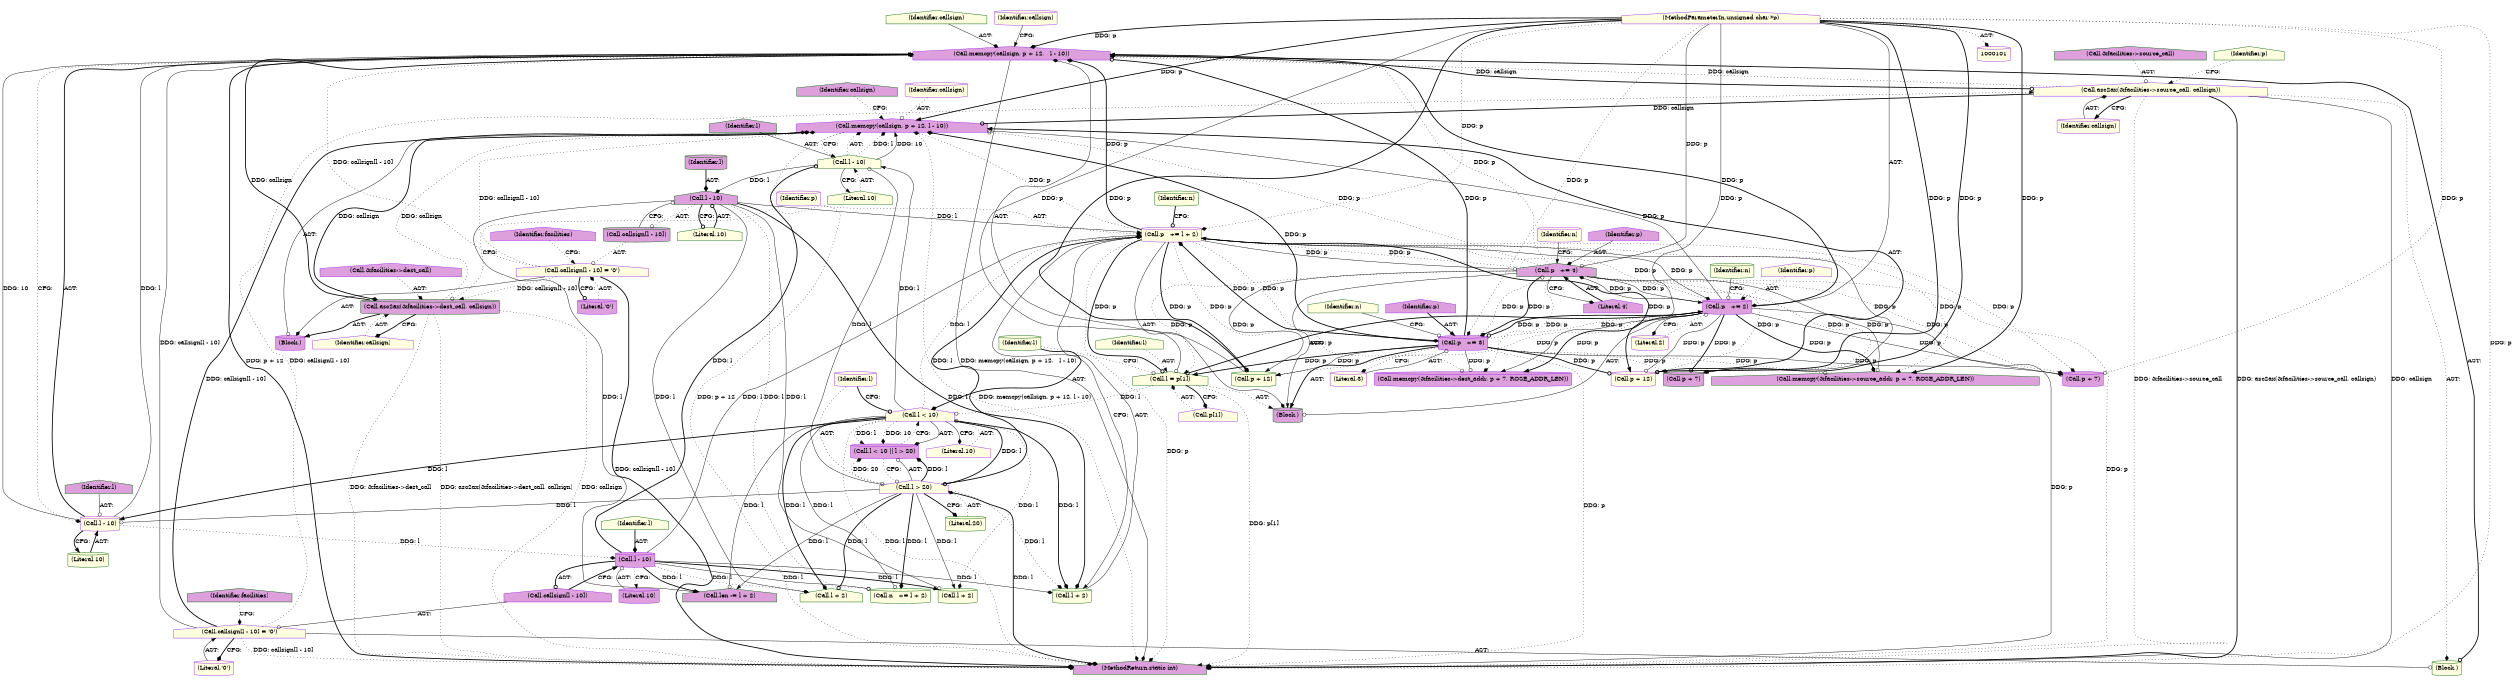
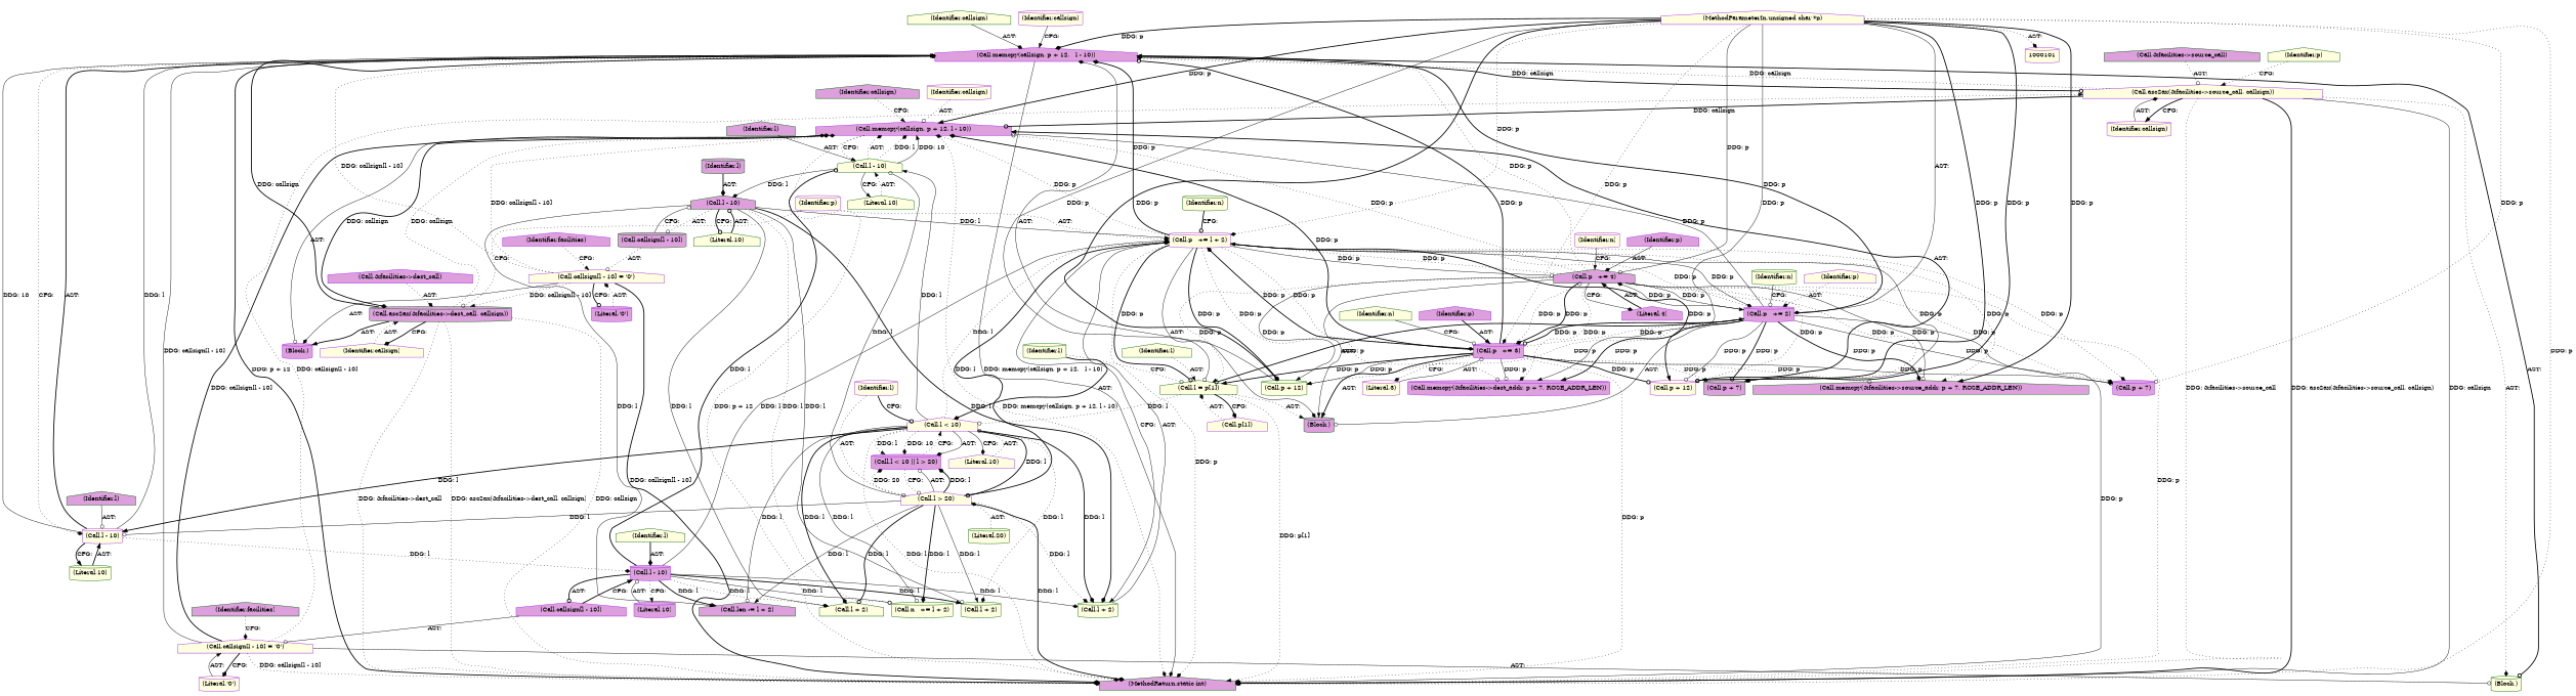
  digraph {
    node [color=purple fillcolor=lightyellow shape=house style=filled]
    edge [arrowhead=diamond style=dotted]
    n1 [fillcolor=plum label="(Call,memcpy(callsign, p + 12,   l - 10))"]
    n2 [label="(Call,asc2ax(&facilities->source_call, callsign))"]
    n3 [label="(Call,l - 10)" shape=cylinder]
    n4 [color=darkgreen label="(Block,)" shape=cylinder]
    n5 [color=darkgreen fillcolor=plum label="(MethodReturn,static int)"]
    n6 [fillcolor=plum label="(Call,memcpy(callsign, p + 12, l - 10))"]
    n7 [label="(Identifier,callsign)" shape=cylinder]
    n8 [fillcolor=plum label="(Call,l - 10)" shape=cylinder]
    n9 [color=darkgreen label="(Literal,10)" shape=cylinder]
    n10 [label="(Call,callsign[l - 10] = '\0')"]
    n11 [label="(Literal,'\0')" shape=cylinder]
    n12 [color=darkgreen fillcolor=plum label="(Call,asc2ax(&facilities->dest_call, callsign))" shape=cylinder]
    n13 [fillcolor=plum label="(Block,)" shape=cylinder]
    n14 [color=darkgreen label="(Call,l - 10)"]
    n15 [label="(Call,callsign[l - 10] = '\0')"]
    n16 [fillcolor=plum label="(Literal,'\0')" shape=cylinder]
    n17 [label="(Identifier,callsign)"]
    n18 [color=darkgreen fillcolor=plum label="(Call,l - 10)"]
    n19 [color=darkgreen label="(Literal,10)"]
    n20 [label="(MethodParameterIn,unsigned char *p)"]
    n21 [color=darkgreen fillcolor=plum label="(Call,p   += 4)"]
    n22 [fillcolor=plum label="(Call,p   += 2)" shape=cylinder]
    n23 [label="(Call,p   += l + 2)" shape=cylinder]
    n24 [color=darkgreen label="(Call,l = p[1])"]
    n25 [fillcolor=plum label="(Call,p   += 3)" shape=cylinder]
    n26 [color=darkgreen fillcolor=plum label="(Call,memcpy(&facilities->source_addr, p + 7, ROSE_ADDR_LEN))"]
    n27 [label="(Call,p + 12)" shape=cylinder]
    n28 [fillcolor=plum label="(Call,memcpy(&facilities->dest_addr, p + 7, ROSE_ADDR_LEN))" shape=cylinder]
    n29 [fillcolor=plum label="(Call,p + 7)" shape=cylinder]
    n30 [color=darkgreen fillcolor=plum label="(Call,p + 7)" shape=cylinder]
    n31 [color=darkgreen label="(Call,p + 12)" shape=cylinder]
    1000101 [shape=cylinder]
    n33 [fillcolor=plum label="(Literal,4)"]
    n34 [color=darkgreen fillcolor=plum label="(Block,)" shape=cylinder]
-   n35 [label="(Literal,2)" shape=cylinder]
    n36 [color=darkgreen label="(Call,l + 2)" shape=cylinder]
    n37 [label="(Call,l < 10)"]
    n38 [label="(Call,p[1])"]
    n39 [label="(Literal,3)" shape=cylinder]
    n40 [color=darkgreen fillcolor=plum label="(Call,len -= l + 2)"]
    n41 [color=darkgreen fillcolor=plum label="(Call,callsign[l - 10])" shape=cylinder]
    n42 [color=darkgreen label="(Call,l + 2)" shape=cylinder]
    n43 [color=darkgreen label="(Literal,10)"]
    n44 [color=darkgreen label="(Call,l + 2)"]
    n45 [color=darkgreen label="(Call,n   += l + 2)" shape=cylinder]
    n46 [fillcolor=plum label="(Call,callsign[l - 10])"]
    n47 [fillcolor=plum label="(Literal,10)" shape=cylinder]
    n48 [label="(Call,l > 20)"]
    n49 [fillcolor=plum label="(Call,l < 10 || l > 20)" shape=cylinder]
    n50 [label="(Literal,10)"]
    n51 [color=darkgreen label="(Literal,20)" shape=cylinder]
    n52 [label="(Identifier,n)" shape=cylinder]
    n53 [color=darkgreen fillcolor=plum label="(Identifier,facilities)"]
    n54 [color=darkgreen label="(Identifier,n)"]
    n55 [color=darkgreen label="(Identifier,l)"]
    n56 [color=darkgreen label="(Identifier,callsign)"]
    n57 [color=darkgreen label="(Identifier,n)" shape=cylinder]
    n58 [color=darkgreen label="(Identifier,l)"]
    n59 [fillcolor=plum label="(Identifier,facilities)"]
    n60 [color=darkgreen fillcolor=plum label="(Identifier,l)"]
    n61 [color=darkgreen fillcolor=plum label="(Identifier,l)" shape=cylinder]
    n62 [fillcolor=plum label="(Identifier,p)"]
    n63 [label="(Identifier,p)" shape=cylinder]
    n64 [color=darkgreen label="(Identifier,l)" shape=cylinder]
    n65 [fillcolor=plum label="(Call,&facilities->dest_call)"]
    n66 [color=darkgreen label="(Identifier,n)" shape=cylinder]
    n67 [label="(Identifier,callsign)" shape=cylinder]
    n68 [color=darkgreen fillcolor=plum label="(Call,&facilities->source_call)"]
    n69 [fillcolor=plum label="(Identifier,p)"]
    n70 [color=darkgreen fillcolor=plum label="(Identifier,callsign)"]
    n71 [color=darkgreen fillcolor=plum label="(Identifier,l)"]
    n72 [label="(Identifier,l)" shape=cylinder]
    n73 [label="(Identifier,callsign)" shape=cylinder]
    n74 [color=darkgreen label="(Identifier,p)"]
    n75 [label="(Identifier,p)"]
    n1 -> n2 [arrowhead=odot label="DDG: callsign" style=bold]
    n1 -> n3 [label="CFG: "]
    n1 -> n4 [arrowhead=odot label="AST: " style=bold]
    n1 -> n5 [arrowhead=odot label="DDG: p + 12" style=bold]
    n1 -> n5 [label="DDG: memcpy(callsign, p + 12,   l - 10)" style=solid]
    n2 -> n1 [arrowhead=odot label="DDG: callsign"]
    n2 -> n4 [label="AST: "]
    n2 -> n5 [arrowhead=odot label="DDG: asc2ax(&facilities->source_call, callsign)" style=bold]
    n2 -> n5 [arrowhead=normal label="DDG: callsign" style=solid]
    n2 -> n5 [arrowhead=normal label="DDG: &facilities->source_call"]
    n2 -> n6 [arrowhead=odot label="DDG: callsign" style=bold]
    n2 -> n7 [arrowhead=normal label="CFG: " style=bold]
    n3 -> n1 [arrowhead=normal label="AST: " style=bold]
    n3 -> n1 [arrowhead=normal label="DDG: l" style=solid]
    n3 -> n1 [label="DDG: 10" style=solid]
    n3 -> n8 [label="DDG: l"]
    n3 -> n9 [arrowhead=normal label="CFG: " style=bold]
    n6 -> n5 [label="DDG: memcpy(callsign, p + 12, l - 10)"]
    n6 -> n5 [arrowhead=odot label="DDG: p + 12"]
    n6 -> n12 [label="DDG: callsign" style=bold]
    n6 -> n13 [arrowhead=odot label="AST: " style=solid]
    n6 -> n14 [arrowhead=normal label="CFG: "]
    n7 -> n2 [label="AST: " style=solid]
    n8 -> n14 [arrowhead=odot label="DDG: l" style=bold]
    n8 -> n23 [arrowhead=normal label="DDG: l" style=solid]
    n8 -> n36 [label="DDG: l" style=solid]
    n8 -> n40 [arrowhead=normal label="DDG: l" style=bold]
    n8 -> n42 [arrowhead=normal label="DDG: l" style=bold]
    n8 -> n44 [arrowhead=normal label="DDG: l"]
    n8 -> n45 [arrowhead=odot label="DDG: l" style=solid]
    n8 -> n46 [arrowhead=odot label="AST: " style=bold]
    n8 -> n47 [arrowhead=normal label="CFG: "]
    n9 -> n3 [arrowhead=normal label="AST: " style=bold]
    n10 -> n1 [label="DDG: callsign[l - 10]" style=solid]
    n10 -> n2 [arrowhead=normal label="DDG: callsign[l - 10]"]
    n10 -> n4 [arrowhead=odot label="AST: " style=solid]
    n10 -> n5 [label="DDG: callsign[l - 10]"]
    n10 -> n6 [label="DDG: callsign[l - 10]" style=bold]
    n10 -> n11 [label="CFG: " style=bold]
    n11 -> n10 [arrowhead=normal label="AST: " style=solid]
    n12 -> n1 [arrowhead=odot label="DDG: callsign" style=bold]
    n12 -> n5 [arrowhead=normal label="DDG: &facilities->dest_call"]
    n12 -> n5 [label="DDG: asc2ax(&facilities->dest_call, callsign)"]
    n12 -> n5 [arrowhead=odot label="DDG: callsign"]
    n12 -> n6 [label="DDG: callsign"]
    n12 -> n13 [arrowhead=normal label="AST: " style=bold]
    n12 -> n17 [label="CFG: " style=bold]
    n14 -> n6 [label="AST: "]
    n14 -> n6 [label="DDG: l"]
    n14 -> n6 [arrowhead=normal label="DDG: 10" style=solid]
    n14 -> n18 [label="DDG: l" style=solid]
    n14 -> n19 [arrowhead=normal label="CFG: " style=solid]
    n15 -> n1 [label="DDG: callsign[l - 10]"]
    n15 -> n5 [label="DDG: callsign[l - 10]" style=bold]
    n15 -> n6 [label="DDG: callsign[l - 10]"]
    n15 -> n12 [arrowhead=normal label="DDG: callsign[l - 10]"]
    n15 -> n13 [label="AST: " style=solid]
    n15 -> n16 [arrowhead=odot label="CFG: " style=bold]
    n16 -> n15 [label="AST: "]
    n17 -> n12 [arrowhead=normal label="AST: "]
    n18 -> n23 [arrowhead=normal label="DDG: l" style=solid]
    n18 -> n36 [label="DDG: l" style=bold]
    n18 -> n40 [arrowhead=normal label="DDG: l" style=solid]
    n18 -> n41 [arrowhead=odot label="AST: "]
    n18 -> n42 [arrowhead=odot label="DDG: l" style=solid]
    n18 -> n43 [arrowhead=odot label="CFG: " style=bold]
    n18 -> n44 [label="DDG: l" style=solid]
    n18 -> n45 [arrowhead=odot label="DDG: l"]
    n19 -> n14 [arrowhead=normal label="AST: "]
    n20 -> n1 [label="DDG: p" style=bold]
    n20 -> n5 [arrowhead=odot label="DDG: p"]
    n20 -> n6 [arrowhead=normal label="DDG: p" style=bold]
    n20 -> n21 [arrowhead=odot label="DDG: p" style=solid]
    n20 -> n22 [label="AST: " style=solid]
    n20 -> n23 [label="DDG: p"]
    n20 -> n24 [arrowhead=odot label="DDG: p" style=solid]
    n20 -> n25 [label="DDG: p"]
    n20 -> n26 [arrowhead=normal label="DDG: p" style=bold]
    n20 -> n27 [arrowhead=odot label="DDG: p" style=bold]
    n20 -> n28 [arrowhead=normal label="DDG: p" style=solid]
    n20 -> n29 [arrowhead=odot label="DDG: p"]
    n20 -> n30 [arrowhead=normal label="DDG: p" style=bold]
    n20 -> n31 [arrowhead=odot label="DDG: p" style=bold]
    n20 -> 1000101 [label="AST: "]
    n21 -> n1 [label="DDG: p"]
    n21 -> n5 [label="DDG: p"]
    n21 -> n6 [arrowhead=odot label="DDG: p"]
    n21 -> n22 [arrowhead=normal label="DDG: p" style=solid]
    n21 -> n23 [arrowhead=normal label="DDG: p"]
    n21 -> n24 [arrowhead=normal label="DDG: p"]
    n21 -> n25 [label="DDG: p" style=bold]
    n21 -> n26 [arrowhead=odot label="DDG: p" style=solid]
    n21 -> n27 [arrowhead=odot label="DDG: p"]
    n21 -> n28 [label="DDG: p"]
    n21 -> n29 [label="DDG: p"]
    n21 -> n30 [arrowhead=odot label="DDG: p"]
    n21 -> n31 [arrowhead=normal label="DDG: p" style=solid]
    n21 -> n33 [label="CFG: " style=solid]
    n21 -> n34 [arrowhead=normal label="AST: " style=solid]
    n22 -> n1 [arrowhead=normal label="DDG: p" style=bold]
    n22 -> n5 [arrowhead=normal label="DDG: p" style=solid]
    n22 -> n6 [arrowhead=odot label="DDG: p" style=solid]
    n22 -> n21 [label="DDG: p" style=solid]
    n22 -> n23 [arrowhead=normal label="DDG: p"]
    n22 -> n24 [arrowhead=odot label="DDG: p" style=bold]
    n22 -> n25 [arrowhead=odot label="DDG: p" style=bold]
    n22 -> n26 [label="DDG: p" style=bold]
    n22 -> n27 [arrowhead=odot label="DDG: p" style=solid]
    n22 -> n28 [arrowhead=normal label="DDG: p" style=bold]
    n22 -> n29 [arrowhead=odot label="DDG: p" style=solid]
    n22 -> n30 [arrowhead=odot label="DDG: p" style=bold]
    n22 -> n31 [arrowhead=normal label="DDG: p"]
    n22 -> n34 [arrowhead=odot label="AST: " style=solid]
-   n22 -> n35 [label="CFG: " style=solid]
    n23 -> n1 [label="DDG: p" style=bold]
    n23 -> n5 [label="DDG: p"]
    n23 -> n6 [label="DDG: p"]
    n23 -> n21 [arrowhead=odot label="DDG: p" style=solid]
    n23 -> n22 [label="DDG: p" style=solid]
    n23 -> n24 [arrowhead=odot label="DDG: p" style=bold]
    n23 -> n25 [label="DDG: p"]
    n23 -> n26 [arrowhead=normal label="DDG: p"]
    n23 -> n27 [arrowhead=normal label="DDG: p" style=bold]
    n23 -> n28 [arrowhead=odot label="DDG: p"]
    n23 -> n29 [label="DDG: p"]
    n23 -> n30 [label="DDG: p" style=solid]
    n23 -> n31 [label="DDG: p" style=bold]
    n23 -> n34 [label="AST: " style=solid]
    n23 -> n36 [arrowhead=normal label="CFG: " style=solid]
    n24 -> n5 [arrowhead=normal label="DDG: p[1]"]
    n24 -> n34 [arrowhead=normal label="AST: "]
    n24 -> n37 [arrowhead=odot label="DDG: l"]
    n24 -> n38 [label="CFG: " style=bold]
    n25 -> n1 [arrowhead=odot label="DDG: p" style=bold]
    n25 -> n5 [label="DDG: p"]
    n25 -> n6 [label="DDG: p" style=bold]
    n25 -> n21 [arrowhead=odot label="DDG: p"]
    n25 -> n22 [arrowhead=normal label="DDG: p"]
    n25 -> n23 [label="DDG: p" style=bold]
    n25 -> n24 [arrowhead=normal label="DDG: p" style=bold]
    n25 -> n26 [arrowhead=odot label="DDG: p"]
    n25 -> n27 [arrowhead=odot label="DDG: p" style=bold]
    n25 -> n28 [arrowhead=odot label="DDG: p" style=solid]
    n25 -> n29 [label="DDG: p" style=solid]
    n25 -> n30 [label="DDG: p"]
    n25 -> n31 [arrowhead=normal label="DDG: p" style=solid]
    n25 -> n34 [arrowhead=normal label="AST: " style=bold]
    n25 -> n39 [label="CFG: "]
    n27 -> n6 [arrowhead=normal label="AST: " style=bold]
    n31 -> n1 [label="AST: " style=solid]
    n33 -> n21 [arrowhead=normal label="AST: " style=bold]
-   n35 -> n22 [arrowhead=odot label="AST: "]
    n36 -> n23 [arrowhead=normal label="AST: " style=solid]
    n37 -> n3 [arrowhead=normal label="DDG: l" style=bold]
    n37 -> n5 [label="DDG: l"]
    n37 -> n14 [arrowhead=normal label="DDG: l" style=solid]
    n37 -> n23 [label="DDG: l"]
    n37 -> n36 [label="DDG: l" style=bold]
    n37 -> n40 [arrowhead=odot label="DDG: l" style=solid]
    n37 -> n42 [label="DDG: l"]
    n37 -> n44 [label="DDG: l" style=bold]
    n37 -> n45 [arrowhead=odot label="DDG: l" style=solid]
    n37 -> n48 [arrowhead=odot label="DDG: l" style=bold]
    n37 -> n49 [label="AST: " style=solid]
    n37 -> n49 [arrowhead=normal label="DDG: l"]
    n37 -> n49 [label="DDG: 10"]
    n37 -> n50 [label="CFG: " style=solid]
    n38 -> n24 [label="AST: "]
    n39 -> n25 [arrowhead=odot label="AST: " style=solid]
    n41 -> n15 [arrowhead=odot label="AST: "]
    n41 -> n18 [arrowhead=odot label="CFG: " style=solid]
    n43 -> n18 [arrowhead=odot label="AST: " style=bold]
    n46 -> n8 [arrowhead=normal label="CFG: " style=bold]
    n46 -> n10 [arrowhead=odot label="AST: " style=solid]
    n47 -> n8 [arrowhead=odot label="AST: " style=solid]
    n48 -> n3 [arrowhead=odot label="DDG: l" style=solid]
    n48 -> n5 [label="DDG: l" style=bold]
    n48 -> n14 [arrowhead=odot label="DDG: l" style=solid]
    n48 -> n23 [label="DDG: l" style=bold]
    n48 -> n36 [label="DDG: l"]
    n48 -> n40 [arrowhead=normal label="DDG: l" style=solid]
    n48 -> n42 [arrowhead=normal label="DDG: l" style=solid]
    n48 -> n44 [arrowhead=odot label="DDG: l" style=bold]
    n48 -> n45 [label="DDG: l" style=bold]
    n48 -> n49 [arrowhead=odot label="AST: " style=solid]
    n48 -> n49 [label="DDG: l" style=bold]
    n48 -> n49 [label="DDG: 20"]
-   n48 -> n51 [label="CFG: " style=bold]
    n49 -> n37 [arrowhead=normal label="CFG: "]
    n49 -> n48 [arrowhead=odot label="CFG: "]
    n50 -> n37 [arrowhead=odot label="AST: "]
    n51 -> n48 [label="AST: "]
    n52 -> n21 [arrowhead=normal label="CFG: " style=solid]
    n53 -> n10 [label="CFG: "]
    n54 -> n25 [arrowhead=odot label="CFG: " style=solid]
    n55 -> n24 [arrowhead=normal label="AST: "]
    n56 -> n1 [label="AST: " style=solid]
    n57 -> n23 [arrowhead=odot label="CFG: " style=bold]
    n58 -> n8 [label="AST: " style=bold]
    n59 -> n15 [arrowhead=normal label="CFG: "]
    n60 -> n3 [arrowhead=odot label="AST: " style=solid]
    n61 -> n18 [label="AST: " style=bold]
    n62 -> n25 [arrowhead=normal label="AST: " style=bold]
    n63 -> n12 [arrowhead=odot label="CFG: "]
    n63 -> n23 [label="AST: "]
    n64 -> n24 [arrowhead=odot label="CFG: "]
    n64 -> n37 [label="AST: " style=bold]
    n65 -> n12 [label="AST: "]
    n66 -> n22 [arrowhead=odot label="CFG: " style=solid]
    n67 -> n6 [arrowhead=odot label="AST: "]
    n68 -> n2 [arrowhead=odot label="AST: "]
    n69 -> n21 [label="AST: " style=solid]
    n70 -> n6 [arrowhead=normal label="CFG: "]
    n71 -> n14 [arrowhead=odot label="AST: " style=solid]
    n72 -> n37 [arrowhead=odot label="CFG: " style=bold]
    n72 -> n48 [arrowhead=odot label="AST: "]
    n73 -> n1 [arrowhead=normal label="CFG: " style=solid]
    n74 -> n2 [arrowhead=normal label="CFG: "]
    n75 -> n22 [label="AST: "]
  }
